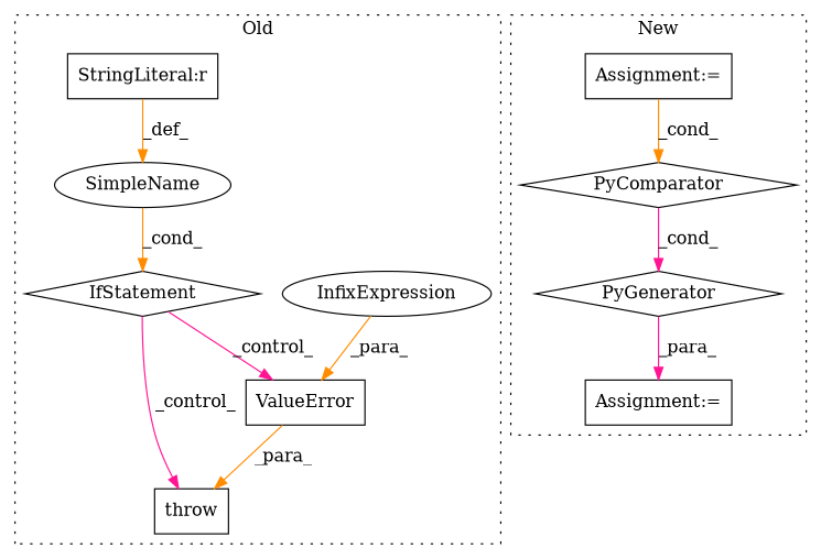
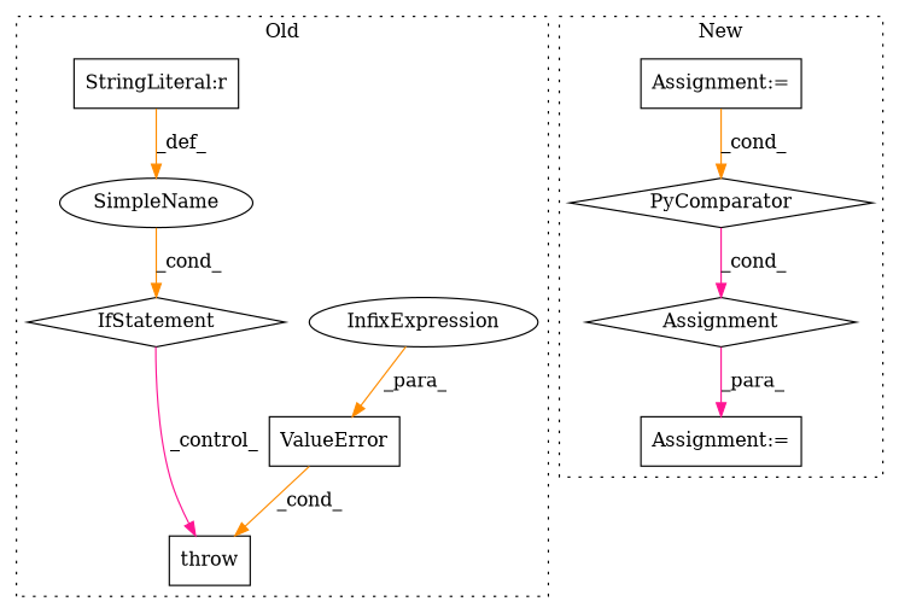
  digraph {
    node [a=7 l=22 s=7966 shape=box]
    edge [color=darkorange]
    n1 [a=32 l="11,1" label=ValueError s="7409,7479"]
    n2 [a=53 l=6 label=throw s=7403]
    n3 [a=42 label=SimpleName shape=ellipse l="" s=""]
    n4 [a=25 l="4,2" label=IfStatement s="7307,7391" shape=diamond]
    n5 [a=45 l=59 label=InfixExpression s=7420 shape=ellipse]
    n6 [a=27 l=3 label="StringLiteral:r" s=7321]
-   n7 [a=107 l=203 label=PyGenerator s=7791 shape=diamond]
+   n7 [a=107 l=203 label=Assignment s=7791 shape=diamond]
    n8 [a=113 label=PyComparator shape=diamond]
    n9 [label="Assignment:="]
    n10 [l=1 label="Assignment:=" s=8206]
    subgraph cluster_1 {
      label=Old
      style=dotted
      n1
      n2
      n3
      n4
      n5
      n6
    }
    subgraph cluster_2 {
      label=New
      style=dotted
      n7
      n8
      n9
      n10
    }
-   n1 -> n2 [label=_para_]
+   n1 -> n2 [label=_cond_]
    n3 -> n4 [label=_cond_]
-   n4 -> n1 [color=deeppink label=_control_]
    n4 -> n2 [color=deeppink label=_control_]
    n5 -> n1 [label=_para_]
    n6 -> n3 [label=_def_]
    n7 -> n10 [color=deeppink label=_para_]
    n8 -> n7 [color=deeppink label=_cond_]
    n9 -> n8 [label=_cond_]
  }
